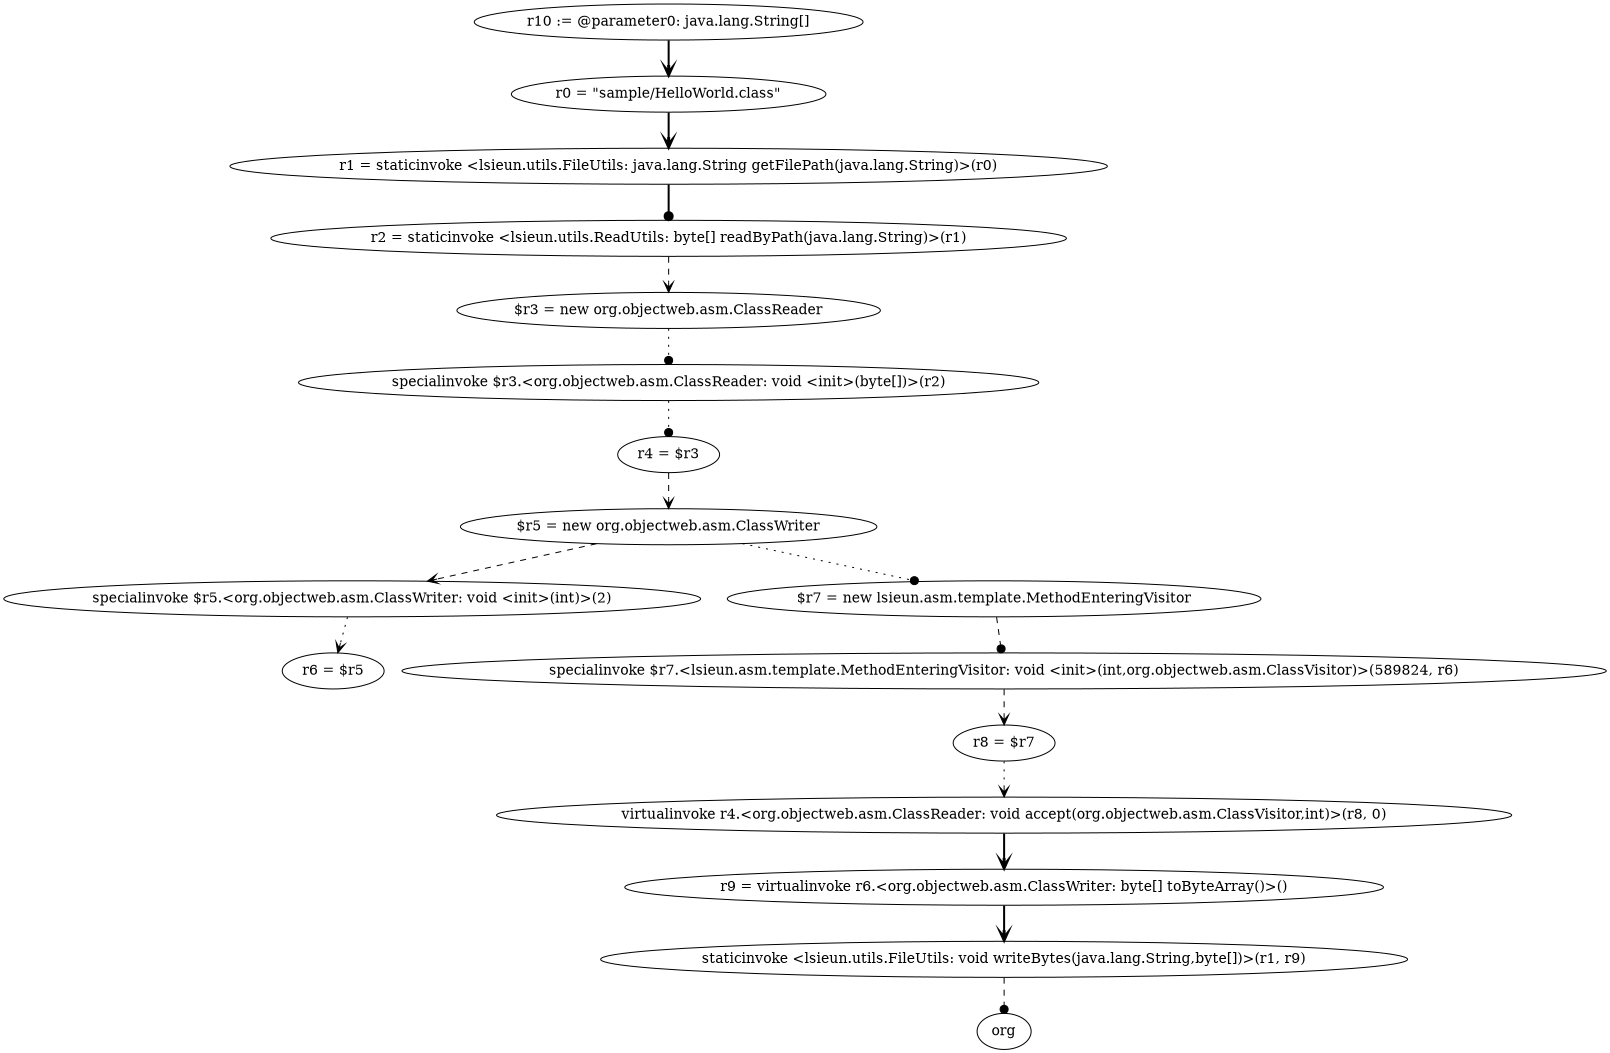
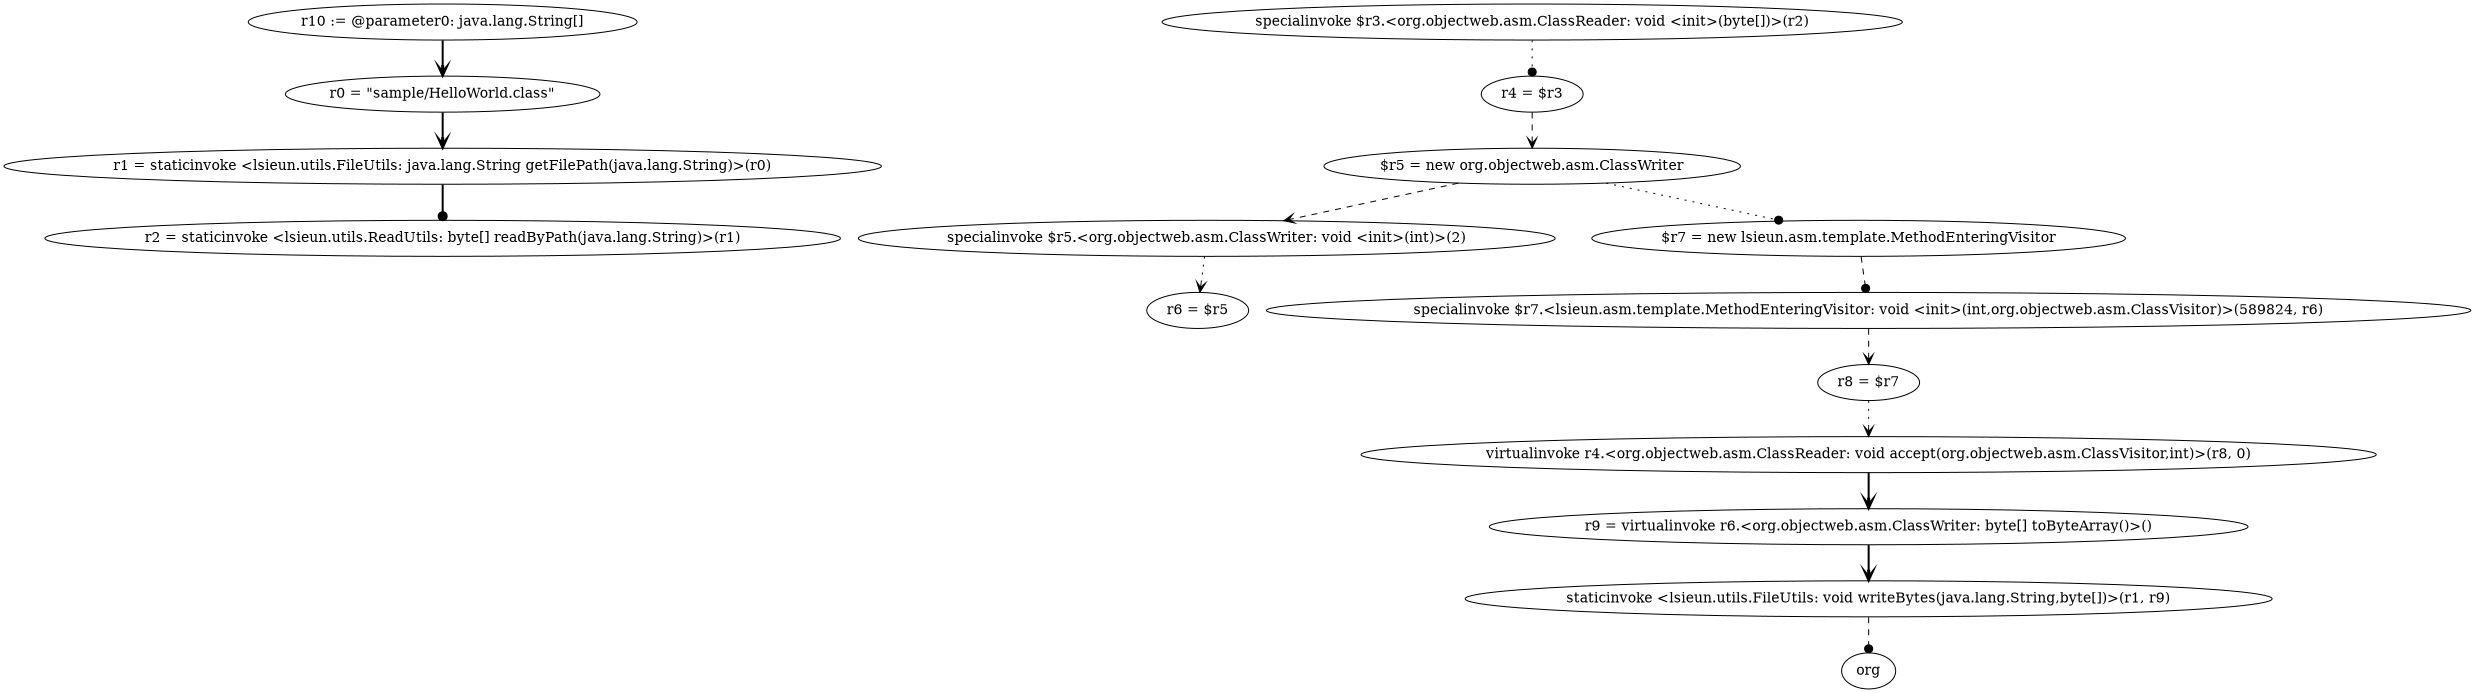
  digraph {
    edge [arrowhead=vee style=dashed]
    "r10 := @parameter0: java.lang.String[]"
    "r0 = \"sample/HelloWorld.class\""
    "r1 = staticinvoke <lsieun.utils.FileUtils: java.lang.String getFilePath(java.lang.String)>(r0)"
    "r2 = staticinvoke <lsieun.utils.ReadUtils: byte[] readByPath(java.lang.String)>(r1)"
-   "$r3 = new org.objectweb.asm.ClassReader"
    "specialinvoke $r3.<org.objectweb.asm.ClassReader: void <init>(byte[])>(r2)"
    "r4 = $r3"
    "$r5 = new org.objectweb.asm.ClassWriter"
    "specialinvoke $r5.<org.objectweb.asm.ClassWriter: void <init>(int)>(2)"
    "$r7 = new lsieun.asm.template.MethodEnteringVisitor"
    "r6 = $r5"
    "specialinvoke $r7.<lsieun.asm.template.MethodEnteringVisitor: void <init>(int,org.objectweb.asm.ClassVisitor)>(589824, r6)"
    "r8 = $r7"
    "virtualinvoke r4.<org.objectweb.asm.ClassReader: void accept(org.objectweb.asm.ClassVisitor,int)>(r8, 0)"
    "r9 = virtualinvoke r6.<org.objectweb.asm.ClassWriter: byte[] toByteArray()>()"
    "staticinvoke <lsieun.utils.FileUtils: void writeBytes(java.lang.String,byte[])>(r1, r9)"
    n17 [label=org]
    "r10 := @parameter0: java.lang.String[]" -> "r0 = \"sample/HelloWorld.class\"" [style=bold]
    "r0 = \"sample/HelloWorld.class\"" -> "r1 = staticinvoke <lsieun.utils.FileUtils: java.lang.String getFilePath(java.lang.String)>(r0)" [style=bold]
    "r1 = staticinvoke <lsieun.utils.FileUtils: java.lang.String getFilePath(java.lang.String)>(r0)" -> "r2 = staticinvoke <lsieun.utils.ReadUtils: byte[] readByPath(java.lang.String)>(r1)" [arrowhead=dot style=bold]
-   "r2 = staticinvoke <lsieun.utils.ReadUtils: byte[] readByPath(java.lang.String)>(r1)" -> "$r3 = new org.objectweb.asm.ClassReader"
-   "$r3 = new org.objectweb.asm.ClassReader" -> "specialinvoke $r3.<org.objectweb.asm.ClassReader: void <init>(byte[])>(r2)" [arrowhead=dot style=dotted]
    "specialinvoke $r3.<org.objectweb.asm.ClassReader: void <init>(byte[])>(r2)" -> "r4 = $r3" [arrowhead=dot style=dotted]
    "r4 = $r3" -> "$r5 = new org.objectweb.asm.ClassWriter"
    "$r5 = new org.objectweb.asm.ClassWriter" -> "specialinvoke $r5.<org.objectweb.asm.ClassWriter: void <init>(int)>(2)"
    "$r5 = new org.objectweb.asm.ClassWriter" -> "$r7 = new lsieun.asm.template.MethodEnteringVisitor" [arrowhead=dot style=dotted]
    "specialinvoke $r5.<org.objectweb.asm.ClassWriter: void <init>(int)>(2)" -> "r6 = $r5" [style=dotted]
    "$r7 = new lsieun.asm.template.MethodEnteringVisitor" -> "specialinvoke $r7.<lsieun.asm.template.MethodEnteringVisitor: void <init>(int,org.objectweb.asm.ClassVisitor)>(589824, r6)" [arrowhead=dot]
    "specialinvoke $r7.<lsieun.asm.template.MethodEnteringVisitor: void <init>(int,org.objectweb.asm.ClassVisitor)>(589824, r6)" -> "r8 = $r7"
    "r8 = $r7" -> "virtualinvoke r4.<org.objectweb.asm.ClassReader: void accept(org.objectweb.asm.ClassVisitor,int)>(r8, 0)" [style=dotted]
    "virtualinvoke r4.<org.objectweb.asm.ClassReader: void accept(org.objectweb.asm.ClassVisitor,int)>(r8, 0)" -> "r9 = virtualinvoke r6.<org.objectweb.asm.ClassWriter: byte[] toByteArray()>()" [style=bold]
    "r9 = virtualinvoke r6.<org.objectweb.asm.ClassWriter: byte[] toByteArray()>()" -> "staticinvoke <lsieun.utils.FileUtils: void writeBytes(java.lang.String,byte[])>(r1, r9)" [style=bold]
    "staticinvoke <lsieun.utils.FileUtils: void writeBytes(java.lang.String,byte[])>(r1, r9)" -> n17 [arrowhead=dot]
  }
